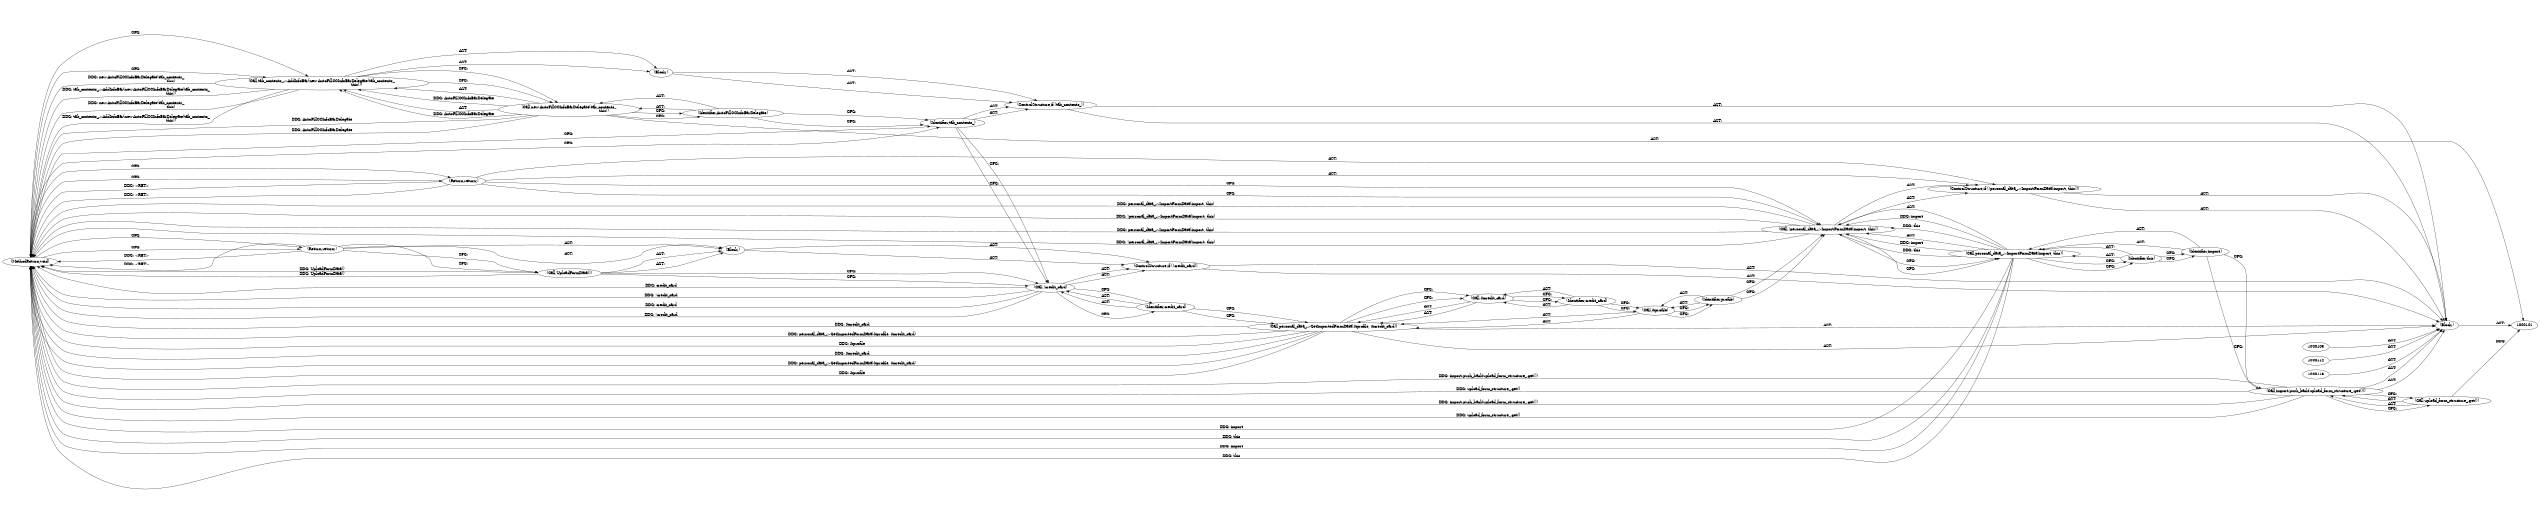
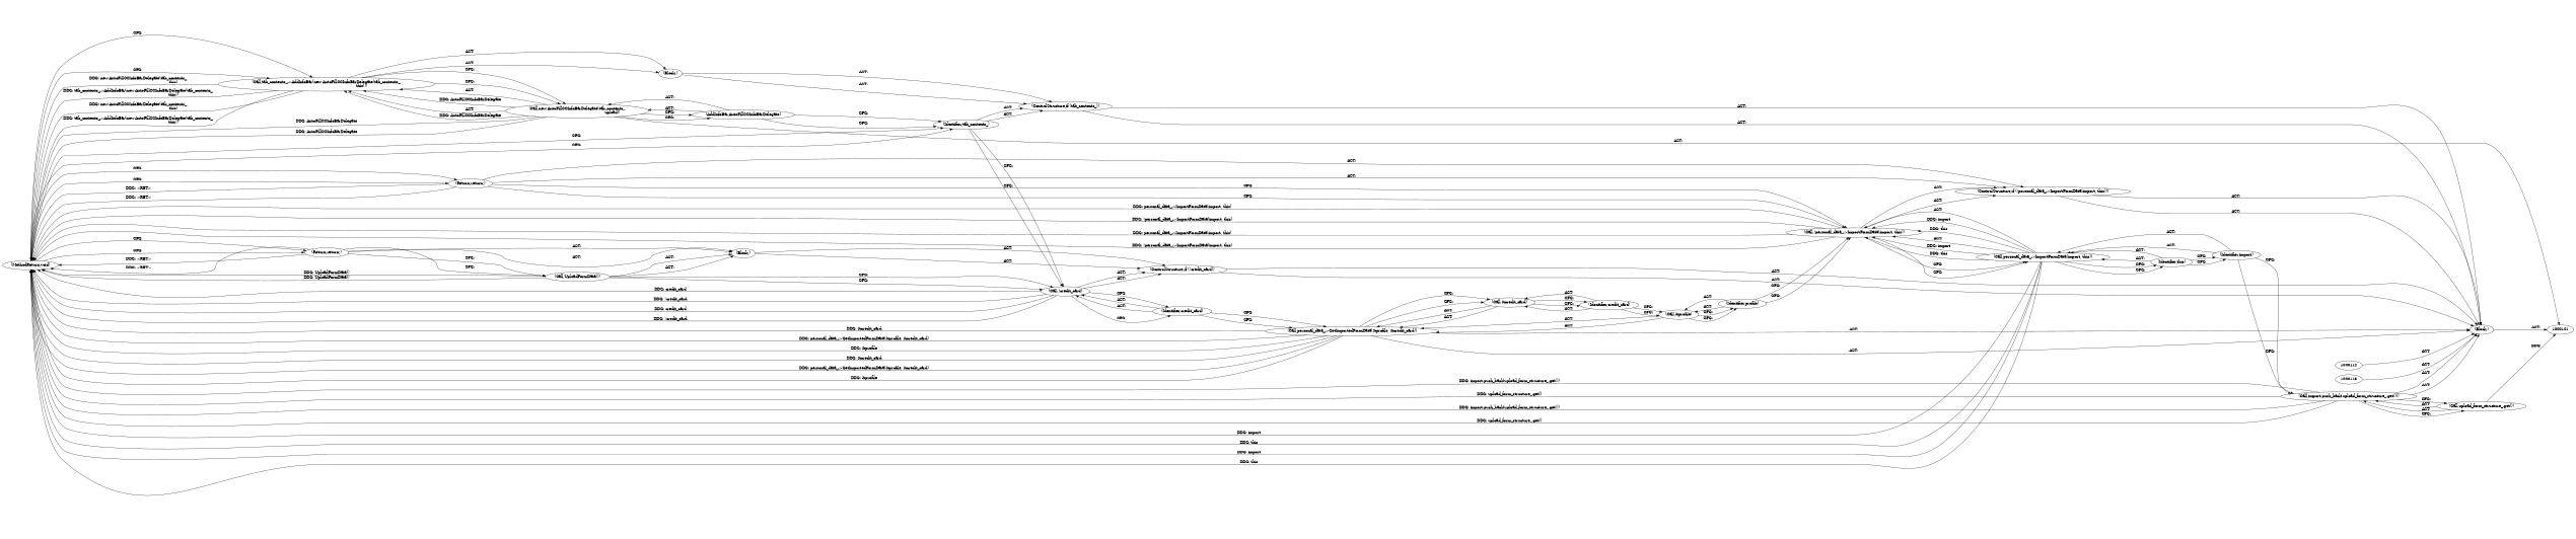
  digraph {
    rankdir=LR
    n1 [label="(MethodReturn,void)"]
    n2 [label="(Return,return;)"]
    n3 [label="(Identifier,tab_contents_)"]
    n4 [label="(Call,tab_contents_->AddInfoBar(new AutoFillCCInfoBarDelegate(tab_contents_,\n                                                            this)))"]
    n5 [label="(Return,return;)"]
    n6 [label="(Block,)"]
    n7 [label="(Call,UploadFormData())"]
    n8 [label="(Call,!credit_card)"]
    n9 [label="(ControlStructure,if (tab_contents_))"]
    n10 [label="(Block,)"]
-   n11 [label="(Call,new AutoFillCCInfoBarDelegate(tab_contents_,\n                                                            this))"]
+   n11 [label="(Call,new AutoFillCCInfoBarDelegate(tab_contents_,\n                                                            upload))"]
    n12 [label="(ControlStructure,if (!personal_data_->ImportFormData(import, this)))"]
    n13 [label="(Call,!personal_data_->ImportFormData(import, this))"]
    n14 [label="(Block,)"]
    1000101
    n16 [label="(ControlStructure,if (!credit_card))"]
    n17 [label="(Identifier,credit_card)"]
    n18 [label="(Call,personal_data_->GetImportedFormData(&profile, &credit_card))"]
    n19 [label="(Call,&credit_card)"]
-   n20 [label="(Identifier,AutoFillCCInfoBarDelegate)"]
+   n20 [label="(AddInfoBar,AutoFillCCInfoBarDelegate)"]
    n21 [label="(Call,upload_form_structure_.get())"]
    n22 [label="(Call,import.push_back(upload_form_structure_.get()))"]
    n23 [label="(Identifier,import)"]
    n24 [label="(Call,personal_data_->ImportFormData(import, this))"]
    n25 [label="(Identifier,this)"]
    n26 [label="(Identifier,credit_card)"]
    n27 [label="(Call,&profile)"]
    n28 [label="(Identifier,profile)"]
-   1000103
    1000112
    1000113
    n1 -> n2 [label="CFG: "]
    n1 -> n2 [label="CFG: "]
    n1 -> n3 [label="CFG: "]
    n1 -> n3 [label="CFG: "]
    n1 -> n4 [label="CFG: "]
    n1 -> n4 [label="CFG: "]
    n1 -> n5 [label="CFG: "]
    n1 -> n5 [label="CFG: "]
    n2 -> n1 [label="DDG: <RET>"]
    n2 -> n1 [label="DDG: <RET>"]
    n2 -> n6 [label="AST: "]
    n2 -> n6 [label="AST: "]
    n2 -> n7 [label="CFG: "]
    n2 -> n7 [label="CFG: "]
    n3 -> n8 [label="CFG: "]
    n3 -> n8 [label="CFG: "]
    n3 -> n9 [label="AST: "]
    n3 -> n9 [label="AST: "]
    n4 -> n1 [label="DDG: new AutoFillCCInfoBarDelegate(tab_contents_,\n                                                            this)"]
    n4 -> n1 [label="DDG: tab_contents_->AddInfoBar(new AutoFillCCInfoBarDelegate(tab_contents_,\n                                                            this))"]
    n4 -> n1 [label="DDG: new AutoFillCCInfoBarDelegate(tab_contents_,\n                                                            this)"]
    n4 -> n1 [label="DDG: tab_contents_->AddInfoBar(new AutoFillCCInfoBarDelegate(tab_contents_,\n                                                            this))"]
    n4 -> n10 [label="AST: "]
    n4 -> n10 [label="AST: "]
    n4 -> n11 [label="CFG: "]
    n4 -> n11 [label="CFG: "]
    n5 -> n1 [label="DDG: <RET>"]
    n5 -> n1 [label="DDG: <RET>"]
    n5 -> n12 [label="AST: "]
    n5 -> n12 [label="AST: "]
    n5 -> n13 [label="CFG: "]
    n5 -> n13 [label="CFG: "]
    n6 -> n16 [label="AST: "]
    n6 -> n16 [label="AST: "]
    n7 -> n1 [label="DDG: UploadFormData()"]
    n7 -> n1 [label="DDG: UploadFormData()"]
    n7 -> n6 [label="AST: "]
    n7 -> n6 [label="AST: "]
    n7 -> n8 [label="CFG: "]
    n7 -> n8 [label="CFG: "]
    n8 -> n1 [label="DDG: credit_card"]
    n8 -> n1 [label="DDG: !credit_card"]
    n8 -> n1 [label="DDG: credit_card"]
    n8 -> n1 [label="DDG: !credit_card"]
    n8 -> n16 [label="AST: "]
    n8 -> n16 [label="AST: "]
    n8 -> n17 [label="CFG: "]
    n8 -> n17 [label="CFG: "]
    n9 -> n14 [label="AST: "]
    n9 -> n14 [label="AST: "]
    n10 -> n9 [label="AST: "]
    n10 -> n9 [label="AST: "]
    n11 -> n1 [label="DDG: AutoFillCCInfoBarDelegate"]
    n11 -> n1 [label="DDG: AutoFillCCInfoBarDelegate"]
    n11 -> n4 [label="AST: "]
    n11 -> n4 [label="DDG: AutoFillCCInfoBarDelegate"]
    n11 -> n4 [label="AST: "]
    n11 -> n4 [label="DDG: AutoFillCCInfoBarDelegate"]
    n11 -> 1000101 [label="AST: "]
    n11 -> n20 [label="CFG: "]
    n11 -> n20 [label="CFG: "]
    n12 -> n14 [label="AST: "]
    n12 -> n14 [label="AST: "]
    n13 -> n1 [label="DDG: personal_data_->ImportFormData(import, this)"]
    n13 -> n1 [label="DDG: !personal_data_->ImportFormData(import, this)"]
    n13 -> n1 [label="DDG: personal_data_->ImportFormData(import, this)"]
    n13 -> n1 [label="DDG: !personal_data_->ImportFormData(import, this)"]
    n13 -> n12 [label="AST: "]
    n13 -> n12 [label="AST: "]
    n13 -> n24 [label="CFG: "]
    n13 -> n24 [label="CFG: "]
    n14 -> 1000101 [label="AST: "]
    n16 -> n14 [label="AST: "]
    n16 -> n14 [label="AST: "]
    n17 -> n8 [label="AST: "]
    n17 -> n8 [label="AST: "]
    n17 -> n18 [label="CFG: "]
    n17 -> n18 [label="CFG: "]
    n18 -> n1 [label="DDG: &credit_card"]
    n18 -> n1 [label="DDG: personal_data_->GetImportedFormData(&profile, &credit_card)"]
    n18 -> n1 [label="DDG: &profile"]
    n18 -> n1 [label="DDG: &credit_card"]
    n18 -> n1 [label="DDG: personal_data_->GetImportedFormData(&profile, &credit_card)"]
    n18 -> n1 [label="DDG: &profile"]
    n18 -> n14 [label="AST: "]
    n18 -> n14 [label="AST: "]
    n18 -> n19 [label="CFG: "]
    n18 -> n19 [label="CFG: "]
    n19 -> n18 [label="AST: "]
    n19 -> n18 [label="AST: "]
    n19 -> n26 [label="CFG: "]
    n19 -> n26 [label="CFG: "]
    n20 -> n3 [label="CFG: "]
    n20 -> n3 [label="CFG: "]
    n20 -> n11 [label="AST: "]
    n20 -> n11 [label="AST: "]
    n21 -> 1000101 [label="DDG: "]
    n21 -> n22 [label="AST: "]
    n21 -> n22 [label="AST: "]
    n22 -> n1 [label="DDG: import.push_back(upload_form_structure_.get())"]
    n22 -> n1 [label="DDG: upload_form_structure_.get()"]
    n22 -> n1 [label="DDG: import.push_back(upload_form_structure_.get())"]
    n22 -> n1 [label="DDG: upload_form_structure_.get()"]
    n22 -> n14 [label="AST: "]
    n22 -> n14 [label="AST: "]
    n22 -> n21 [label="CFG: "]
    n22 -> n21 [label="CFG: "]
    n23 -> n22 [label="CFG: "]
    n23 -> n22 [label="CFG: "]
    n23 -> n24 [label="AST: "]
    n23 -> n24 [label="AST: "]
    n24 -> n1 [label="DDG: import"]
    n24 -> n1 [label="DDG: this"]
    n24 -> n1 [label="DDG: import"]
    n24 -> n1 [label="DDG: this"]
    n24 -> n13 [label="AST: "]
    n24 -> n13 [label="DDG: import"]
    n24 -> n13 [label="DDG: this"]
    n24 -> n13 [label="AST: "]
    n24 -> n13 [label="DDG: import"]
    n24 -> n13 [label="DDG: this"]
    n24 -> n25 [label="CFG: "]
    n24 -> n25 [label="CFG: "]
    n25 -> n23 [label="CFG: "]
    n25 -> n23 [label="CFG: "]
    n25 -> n24 [label="AST: "]
    n25 -> n24 [label="AST: "]
    n26 -> n19 [label="AST: "]
    n26 -> n19 [label="AST: "]
    n26 -> n27 [label="CFG: "]
    n26 -> n27 [label="CFG: "]
    n27 -> n18 [label="AST: "]
    n27 -> n18 [label="AST: "]
    n27 -> n28 [label="CFG: "]
    n27 -> n28 [label="CFG: "]
    n28 -> n13 [label="CFG: "]
    n28 -> n13 [label="CFG: "]
    n28 -> n27 [label="AST: "]
    n28 -> n27 [label="AST: "]
-   1000103 -> n14 [label="AST: "]
    1000112 -> n14 [label="AST: "]
    1000113 -> n14 [label="AST: "]
  }
